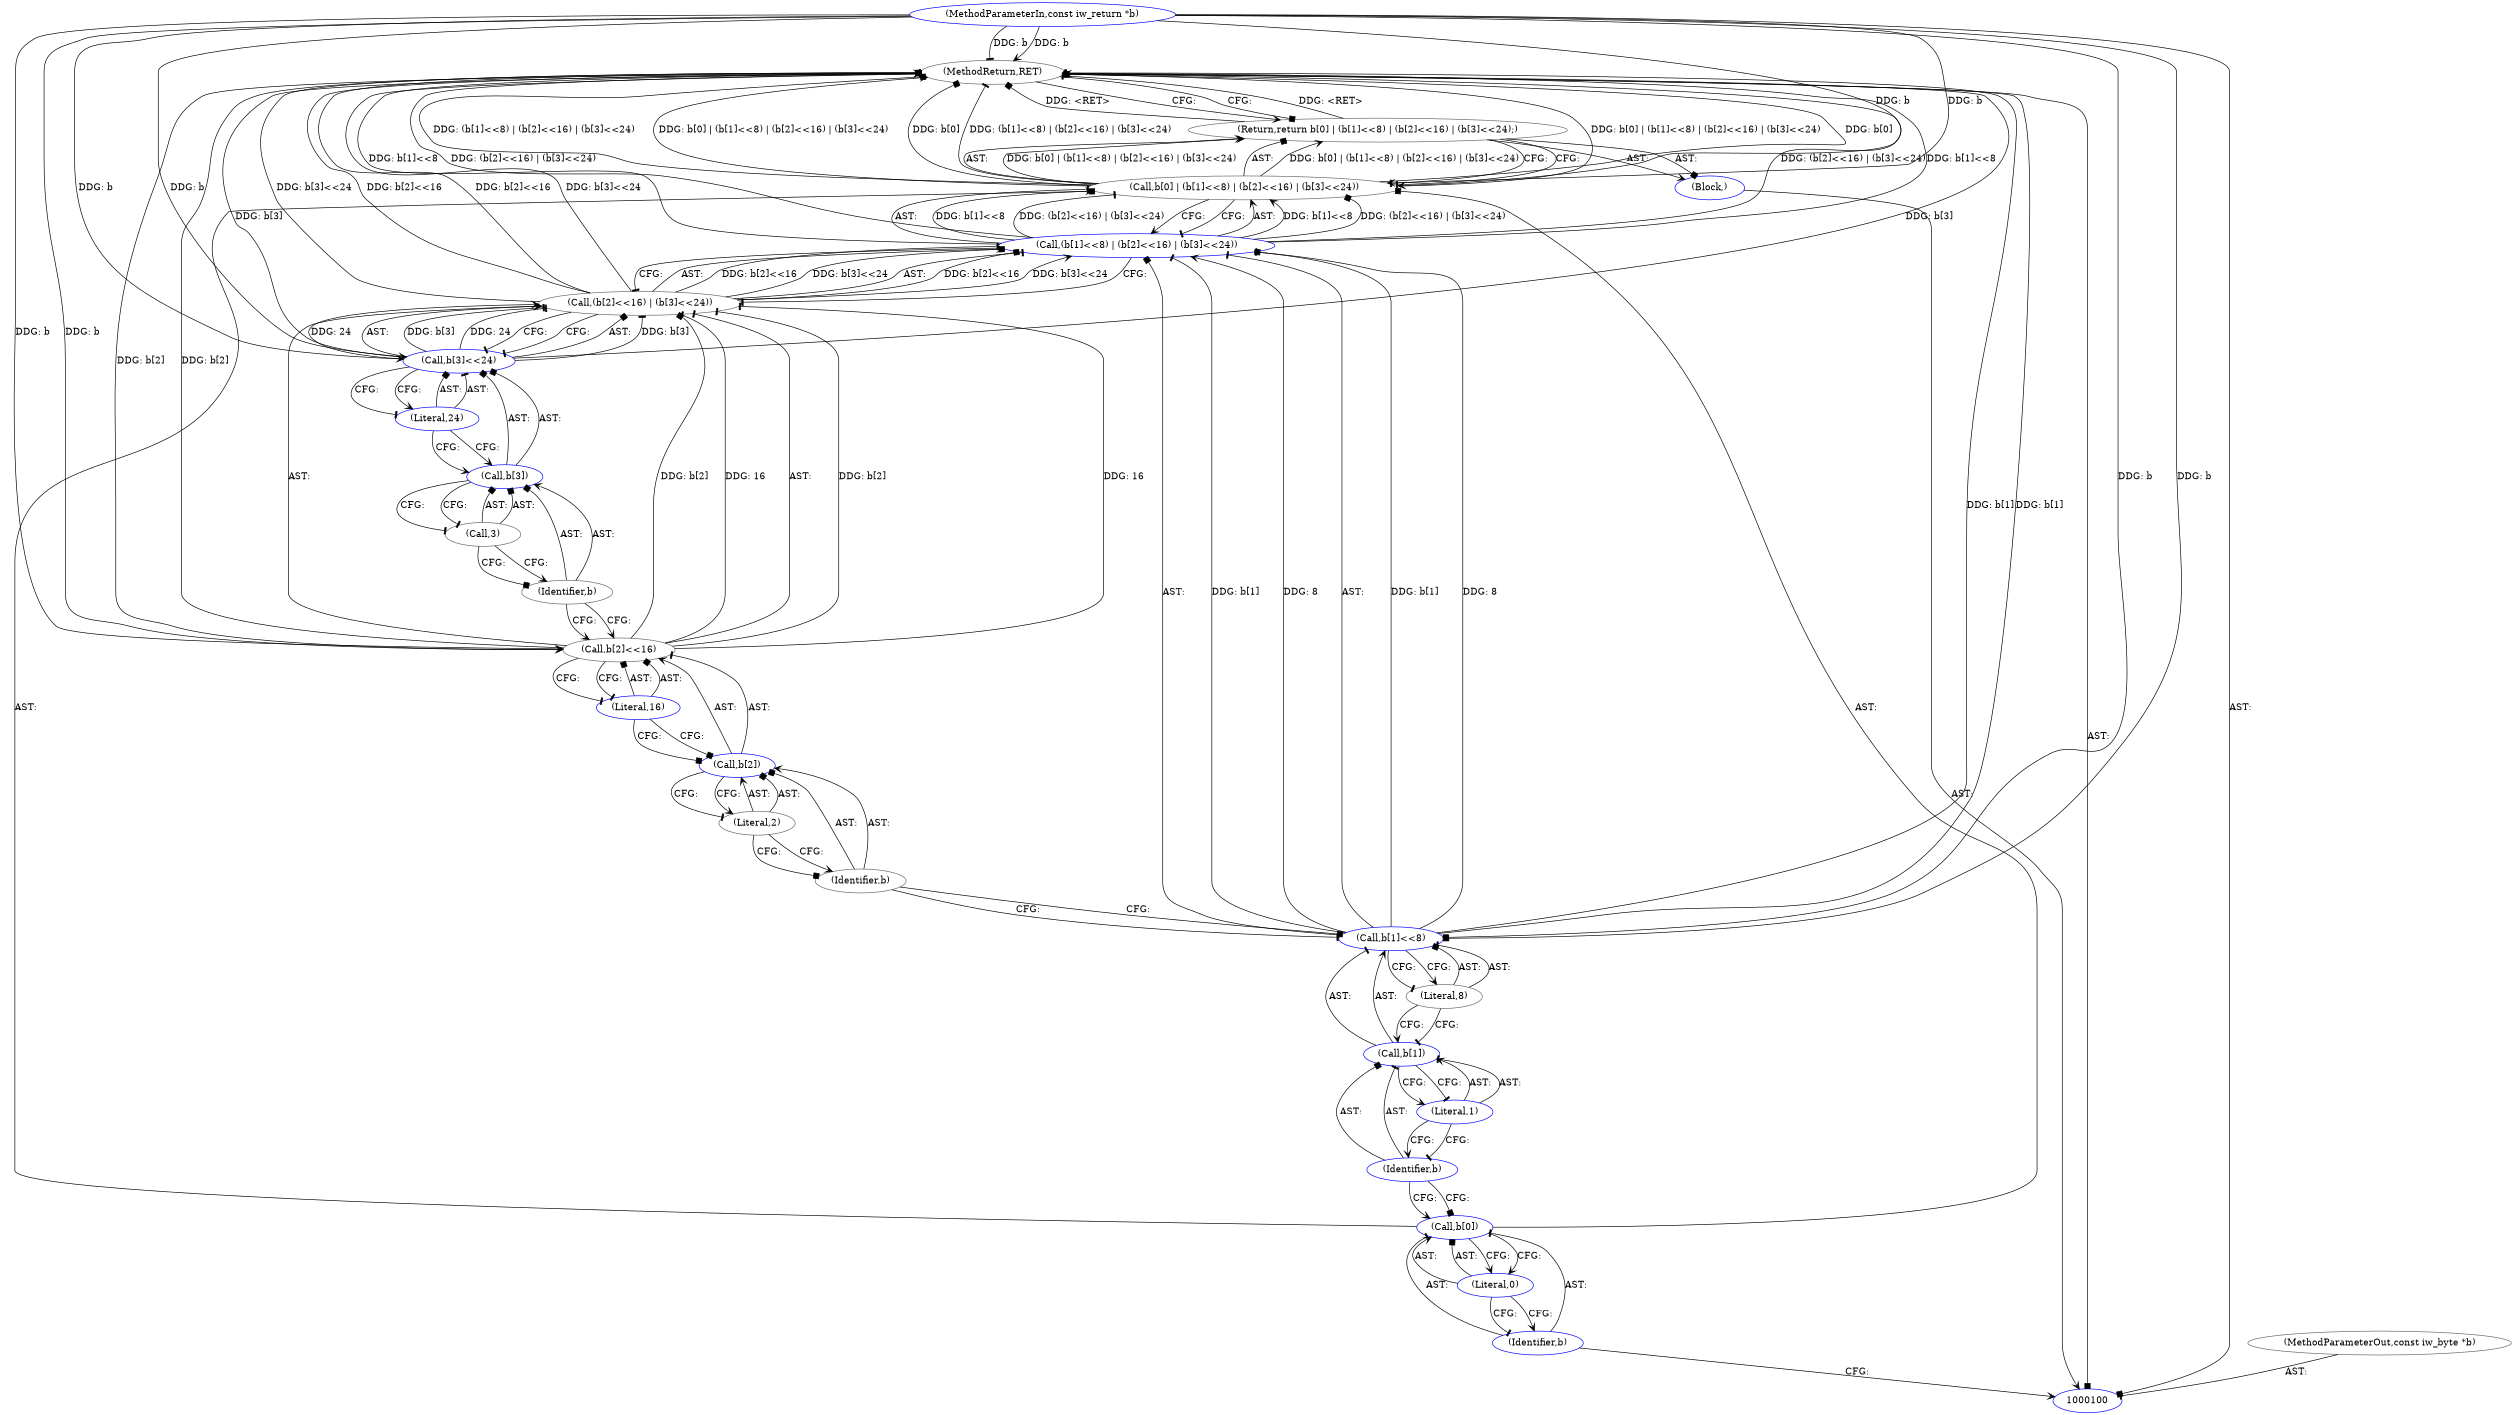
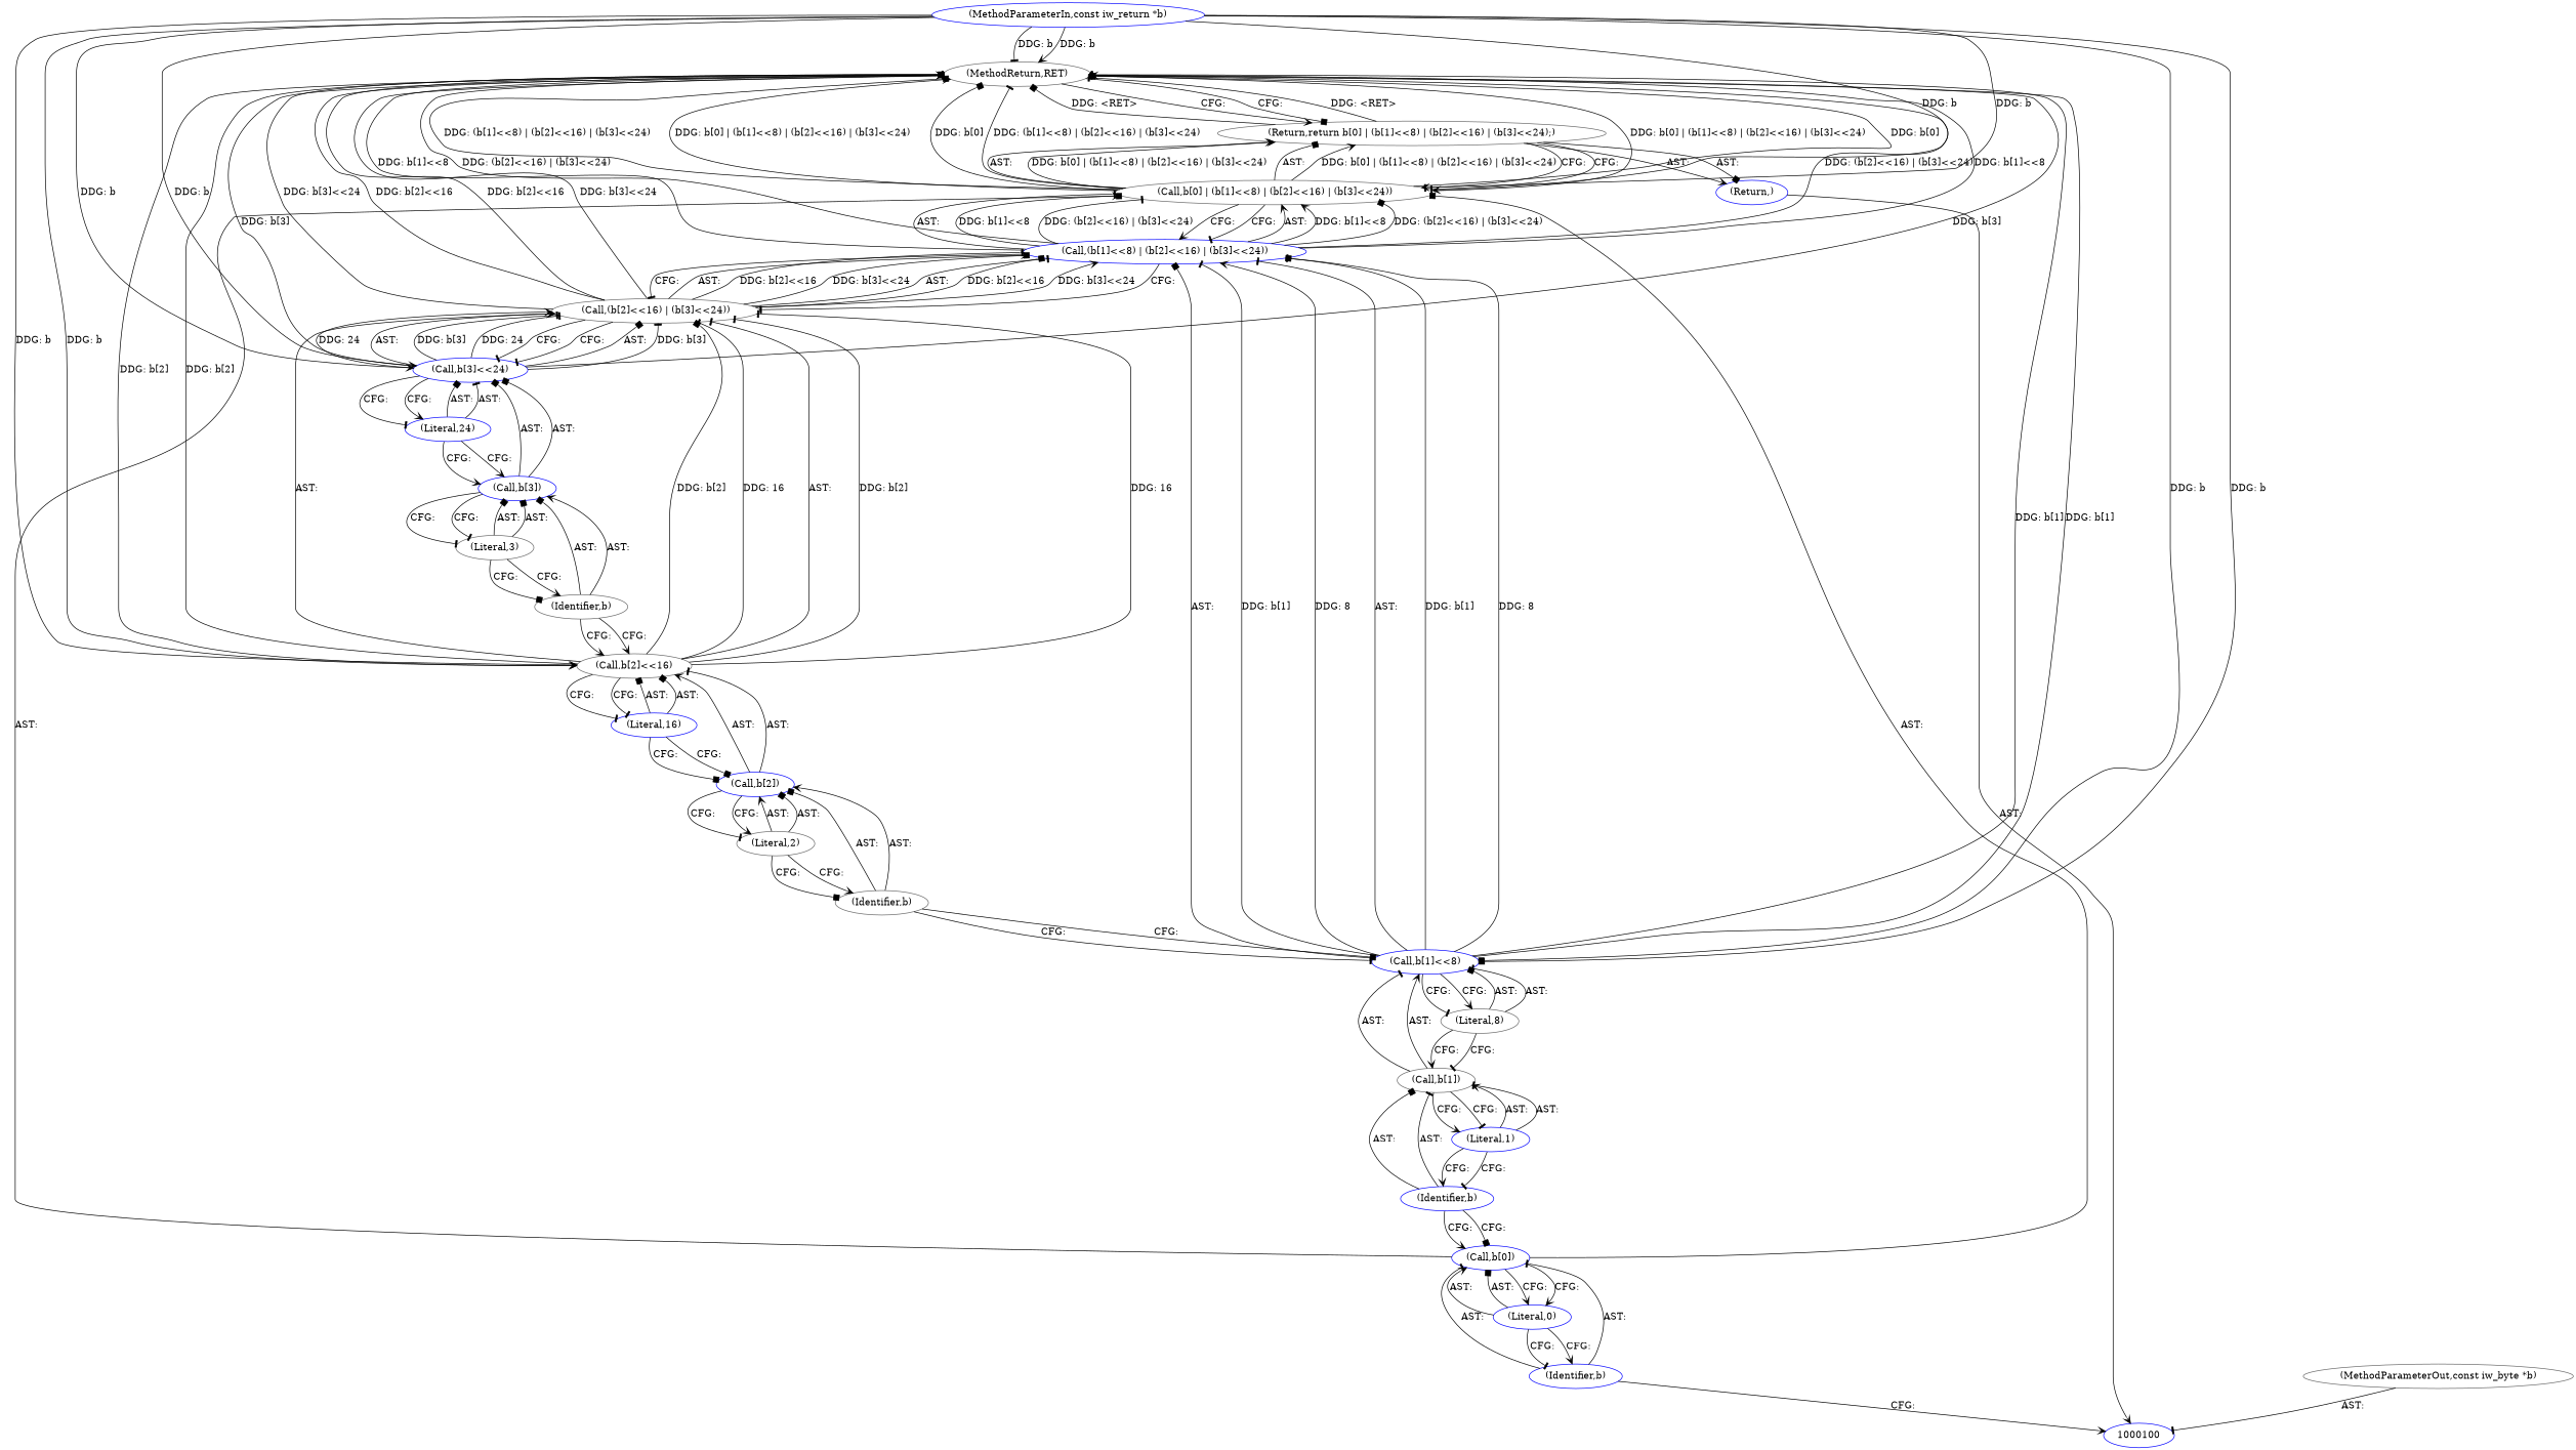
  digraph {
    node [color=blue]
    edge [arrowhead=tee]
    n1 [color=gray40 label="(MethodReturn,RET)"]
    n2 [color=gray40 label="(Return,return b[0] | (b[1]<<8) | (b[2]<<16) | (b[3]<<24);)"]
    1000100
    n4 [color=gray40 label="(Call,b[0] | (b[1]<<8) | (b[2]<<16) | (b[3]<<24))"]
-   n5 [label="(Block,)"]
+   n5 [label="(Return,)"]
    n6 [label="(MethodParameterIn,const iw_return *b)"]
    n7 [label="(Call,b[1]<<8)"]
    n8 [color=gray40 label="(Call,b[2]<<16)"]
    n9 [label="(Call,b[3]<<24)"]
    n10 [label="(Call,(b[1]<<8) | (b[2]<<16) | (b[3]<<24))"]
    n11 [color=gray40 label="(Literal,8)"]
    n12 [color=gray40 label="(Call,(b[2]<<16) | (b[3]<<24))"]
    n13 [label="(Literal,16)"]
    n14 [label="(Literal,24)"]
    n15 [color=gray40 label="(MethodParameterOut,const iw_byte *b)"]
    n16 [label="(Literal,0)"]
    n17 [label="(Call,b[0])"]
    n18 [label="(Identifier,b)"]
-   n19 [label="(Call,b[1])"]
+   n19 [color=gray40 label="(Call,b[1])"]
    n20 [label="(Literal,1)"]
    n21 [label="(Identifier,b)"]
    n22 [label="(Call,b[2])"]
    n23 [color=gray40 label="(Literal,2)"]
    n24 [color=gray40 label="(Identifier,b)"]
    n25 [label="(Call,b[3])"]
-   n26 [color=gray40 label="(Call,3)"]
+   n26 [color=gray40 label="(Literal,3)"]
    n27 [color=gray40 label="(Identifier,b)"]
    n1 -> n2 [arrowhead=vee label="CFG: "]
    n1 -> n2 [arrowhead=box label="CFG: "]
-   n1 -> 1000100 [arrowhead=box label="AST: "]
    n2 -> n1 [label="DDG: <RET>"]
    n2 -> n1 [arrowhead=box label="DDG: <RET>"]
    n2 -> n4 [label="CFG: "]
    n2 -> n4 [label="CFG: "]
    n2 -> n5 [arrowhead=vee label="AST: "]
    n2 -> n5 [arrowhead=box label="AST: "]
    n4 -> n1 [arrowhead=box label="DDG: (b[1]<<8) | (b[2]<<16) | (b[3]<<24)"]
    n4 -> n1 [arrowhead=vee label="DDG: b[0] | (b[1]<<8) | (b[2]<<16) | (b[3]<<24)"]
    n4 -> n1 [arrowhead=box label="DDG: b[0]"]
    n4 -> n1 [label="DDG: (b[1]<<8) | (b[2]<<16) | (b[3]<<24)"]
    n4 -> n1 [arrowhead=box label="DDG: b[0] | (b[1]<<8) | (b[2]<<16) | (b[3]<<24)"]
    n4 -> n1 [arrowhead=box label="DDG: b[0]"]
    n4 -> n2 [arrowhead=vee label="AST: "]
    n4 -> n2 [arrowhead=vee label="DDG: b[0] | (b[1]<<8) | (b[2]<<16) | (b[3]<<24)"]
    n4 -> n2 [arrowhead=box label="AST: "]
    n4 -> n2 [arrowhead=vee label="DDG: b[0] | (b[1]<<8) | (b[2]<<16) | (b[3]<<24)"]
    n4 -> n10 [arrowhead=vee label="CFG: "]
    n4 -> n10 [label="CFG: "]
    n5 -> 1000100 [arrowhead=vee label="AST: "]
    n6 -> n1 [label="DDG: b"]
    n6 -> n1 [arrowhead=vee label="DDG: b"]
-   n6 -> 1000100 [arrowhead=box label="AST: "]
    n6 -> n4 [arrowhead=vee label="DDG: b"]
    n6 -> n4 [arrowhead=vee label="DDG: b"]
    n6 -> n7 [arrowhead=box label="DDG: b"]
    n6 -> n7 [arrowhead=box label="DDG: b"]
    n6 -> n8 [arrowhead=vee label="DDG: b"]
    n6 -> n8 [arrowhead=vee label="DDG: b"]
    n6 -> n9 [arrowhead=vee label="DDG: b"]
    n6 -> n9 [arrowhead=vee label="DDG: b"]
    n7 -> n1 [label="DDG: b[1]"]
    n7 -> n1 [label="DDG: b[1]"]
    n7 -> n10 [arrowhead=box label="AST: "]
    n7 -> n10 [label="DDG: b[1]"]
    n7 -> n10 [arrowhead=vee label="DDG: 8"]
    n7 -> n10 [label="AST: "]
    n7 -> n10 [label="DDG: b[1]"]
    n7 -> n10 [arrowhead=box label="DDG: 8"]
    n7 -> n11 [label="CFG: "]
    n7 -> n11 [arrowhead=vee label="CFG: "]
    n8 -> n1 [label="DDG: b[2]"]
    n8 -> n1 [label="DDG: b[2]"]
    n8 -> n12 [arrowhead=vee label="AST: "]
    n8 -> n12 [arrowhead=box label="DDG: b[2]"]
    n8 -> n12 [label="DDG: 16"]
    n8 -> n12 [label="AST: "]
    n8 -> n12 [label="DDG: b[2]"]
    n8 -> n12 [label="DDG: 16"]
    n8 -> n13 [label="CFG: "]
    n8 -> n13 [label="CFG: "]
    n9 -> n1 [arrowhead=vee label="DDG: b[3]"]
    n9 -> n1 [arrowhead=vee label="DDG: b[3]"]
    n9 -> n12 [arrowhead=box label="AST: "]
    n9 -> n12 [label="DDG: b[3]"]
    n9 -> n12 [arrowhead=vee label="DDG: 24"]
    n9 -> n12 [arrowhead=vee label="AST: "]
    n9 -> n12 [label="DDG: b[3]"]
    n9 -> n12 [label="DDG: 24"]
    n9 -> n14 [label="CFG: "]
    n9 -> n14 [arrowhead=vee label="CFG: "]
    n10 -> n1 [label="DDG: (b[2]<<16) | (b[3]<<24)"]
    n10 -> n1 [arrowhead=vee label="DDG: b[1]<<8"]
    n10 -> n1 [label="DDG: (b[2]<<16) | (b[3]<<24)"]
    n10 -> n1 [label="DDG: b[1]<<8"]
    n10 -> n4 [arrowhead=vee label="AST: "]
    n10 -> n4 [arrowhead=vee label="DDG: b[1]<<8"]
    n10 -> n4 [arrowhead=box label="DDG: (b[2]<<16) | (b[3]<<24)"]
    n10 -> n4 [label="AST: "]
    n10 -> n4 [arrowhead=vee label="DDG: b[1]<<8"]
    n10 -> n4 [label="DDG: (b[2]<<16) | (b[3]<<24)"]
    n10 -> n12 [label="CFG: "]
    n10 -> n12 [label="CFG: "]
    n11 -> n7 [arrowhead=box label="AST: "]
    n11 -> n7 [label="AST: "]
    n11 -> n19 [label="CFG: "]
    n11 -> n19 [arrowhead=vee label="CFG: "]
    n12 -> n1 [arrowhead=box label="DDG: b[2]<<16"]
    n12 -> n1 [arrowhead=box label="DDG: b[3]<<24"]
    n12 -> n1 [arrowhead=box label="DDG: b[2]<<16"]
    n12 -> n1 [label="DDG: b[3]<<24"]
    n12 -> n9 [label="CFG: "]
    n12 -> n9 [label="CFG: "]
    n12 -> n10 [arrowhead=vee label="AST: "]
    n12 -> n10 [label="DDG: b[2]<<16"]
    n12 -> n10 [arrowhead=box label="DDG: b[3]<<24"]
    n12 -> n10 [label="AST: "]
    n12 -> n10 [arrowhead=box label="DDG: b[2]<<16"]
    n12 -> n10 [arrowhead=vee label="DDG: b[3]<<24"]
    n13 -> n8 [arrowhead=box label="AST: "]
    n13 -> n8 [arrowhead=box label="AST: "]
    n13 -> n22 [arrowhead=box label="CFG: "]
    n13 -> n22 [arrowhead=box label="CFG: "]
    n14 -> n9 [arrowhead=box label="AST: "]
    n14 -> n9 [label="AST: "]
    n14 -> n25 [arrowhead=vee label="CFG: "]
    n14 -> n25 [arrowhead=vee label="CFG: "]
    n15 -> 1000100 [label="AST: "]
    n16 -> n17 [arrowhead=vee label="AST: "]
    n16 -> n17 [arrowhead=box label="AST: "]
    n16 -> n18 [arrowhead=vee label="CFG: "]
    n16 -> n18 [label="CFG: "]
    n17 -> n4 [arrowhead=box label="AST: "]
    n17 -> n4 [arrowhead=box label="AST: "]
    n17 -> n16 [arrowhead=vee label="CFG: "]
    n17 -> n16 [arrowhead=vee label="CFG: "]
    n18 -> 1000100 [arrowhead=vee label="CFG: "]
    n18 -> n17 [label="AST: "]
    n18 -> n17 [label="AST: "]
    n19 -> n7 [label="AST: "]
    n19 -> n7 [arrowhead=vee label="AST: "]
    n19 -> n20 [arrowhead=vee label="CFG: "]
    n19 -> n20 [label="CFG: "]
    n20 -> n19 [arrowhead=vee label="AST: "]
    n20 -> n19 [label="AST: "]
    n20 -> n21 [label="CFG: "]
    n20 -> n21 [arrowhead=vee label="CFG: "]
    n21 -> n17 [arrowhead=vee label="CFG: "]
    n21 -> n17 [arrowhead=box label="CFG: "]
    n21 -> n19 [arrowhead=box label="AST: "]
    n21 -> n19 [label="AST: "]
    n22 -> n8 [label="AST: "]
    n22 -> n8 [arrowhead=vee label="AST: "]
    n22 -> n23 [label="CFG: "]
    n22 -> n23 [arrowhead=vee label="CFG: "]
    n23 -> n22 [arrowhead=vee label="AST: "]
    n23 -> n22 [arrowhead=box label="AST: "]
    n23 -> n24 [arrowhead=box label="CFG: "]
    n23 -> n24 [arrowhead=vee label="CFG: "]
    n24 -> n7 [arrowhead=box label="CFG: "]
    n24 -> n7 [label="CFG: "]
    n24 -> n22 [arrowhead=vee label="AST: "]
    n24 -> n22 [arrowhead=box label="AST: "]
    n25 -> n9 [arrowhead=box label="AST: "]
    n25 -> n9 [arrowhead=box label="AST: "]
    n25 -> n26 [label="CFG: "]
    n25 -> n26 [label="CFG: "]
    n26 -> n25 [arrowhead=box label="AST: "]
    n26 -> n25 [arrowhead=box label="AST: "]
    n26 -> n27 [arrowhead=box label="CFG: "]
    n26 -> n27 [arrowhead=vee label="CFG: "]
    n27 -> n8 [arrowhead=vee label="CFG: "]
    n27 -> n8 [arrowhead=vee label="CFG: "]
    n27 -> n25 [arrowhead=box label="AST: "]
    n27 -> n25 [arrowhead=vee label="AST: "]
  }
